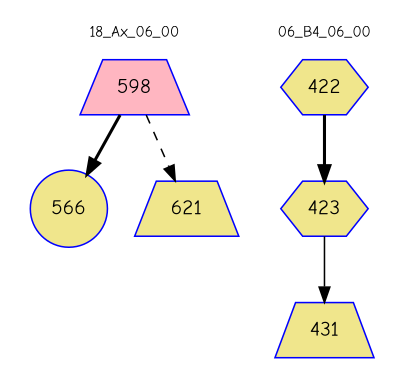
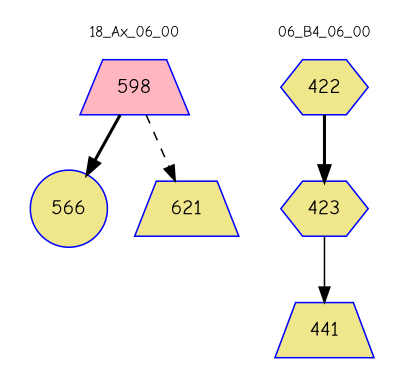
  digraph {
    fontname="Comic Neue"
    node [color=blue fillcolor=khaki fontname="Comic Neue" shape=trapezium style=filled]
    edge [color=black fontname="Comic Neue" style=bold]
    n1 [fillcolor=lightpink label=598]
    n2 [label=566 shape=circle]
    n3 [label=621]
    n4 [label=423 shape=hexagon]
    n5 [label=422 shape=hexagon]
-   n6 [label=431]
+   n6 [label=441]
    subgraph cluster_1 {
      color=white
      fontsize=10
      label="18_Ax_06_00"
      n1
      n2
      n3
    }
    subgraph cluster_2 {
      color=white
      fontsize=10
      label="06_B4_06_00"
      n4
      n5
      n6
    }
    n1 -> n2
    n1 -> n3 [style=dashed]
    n4 -> n6 [style=solid]
    n5 -> n4
  }
